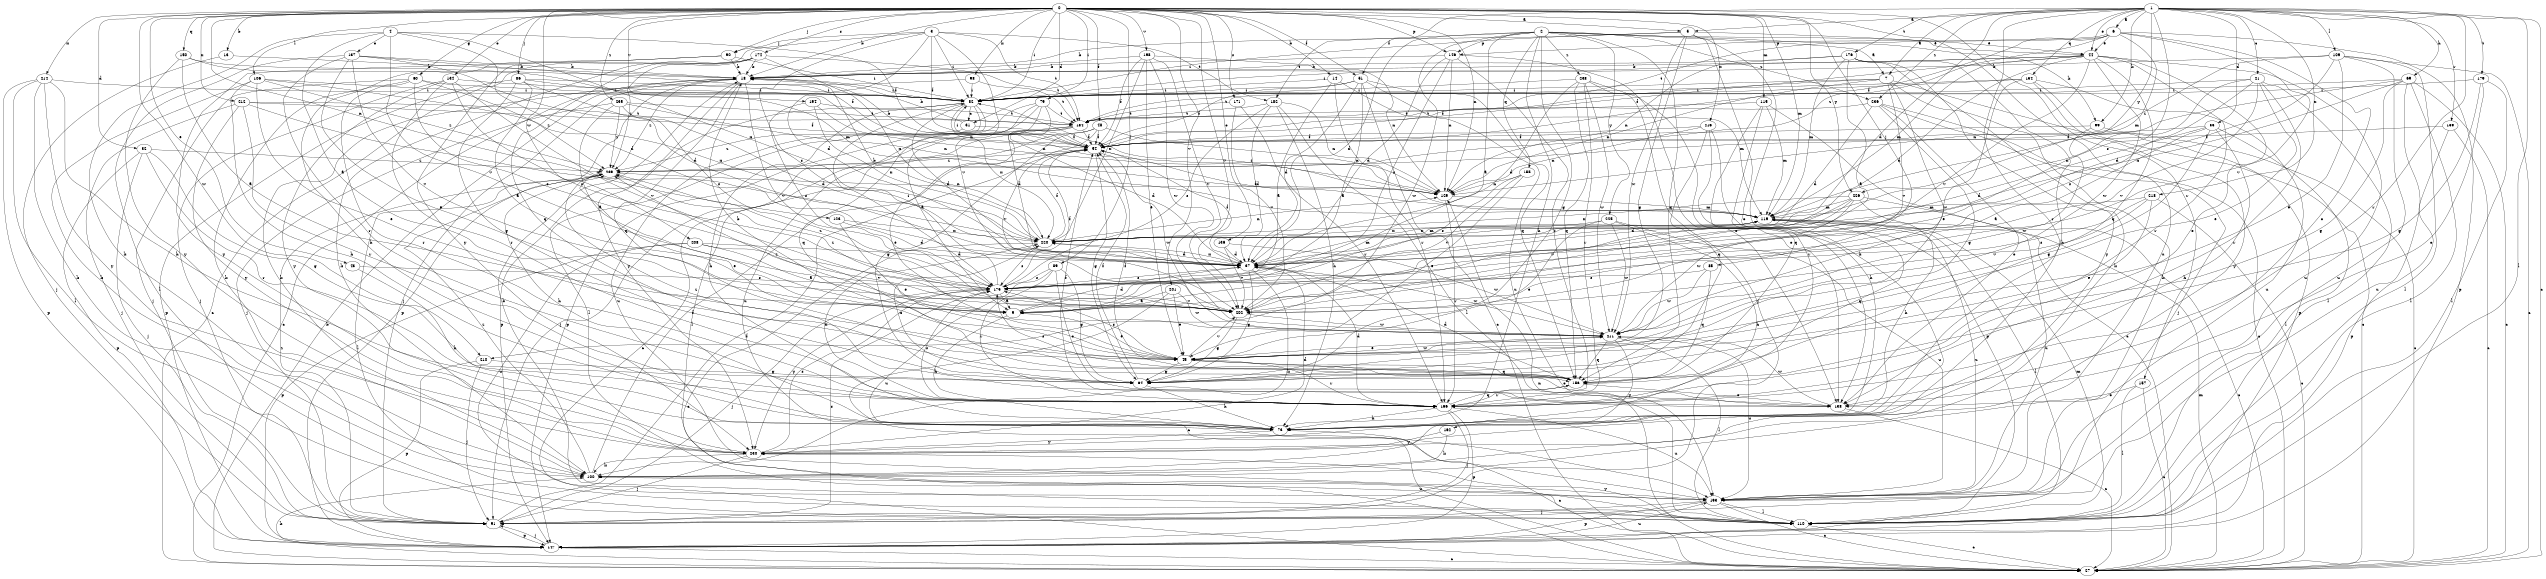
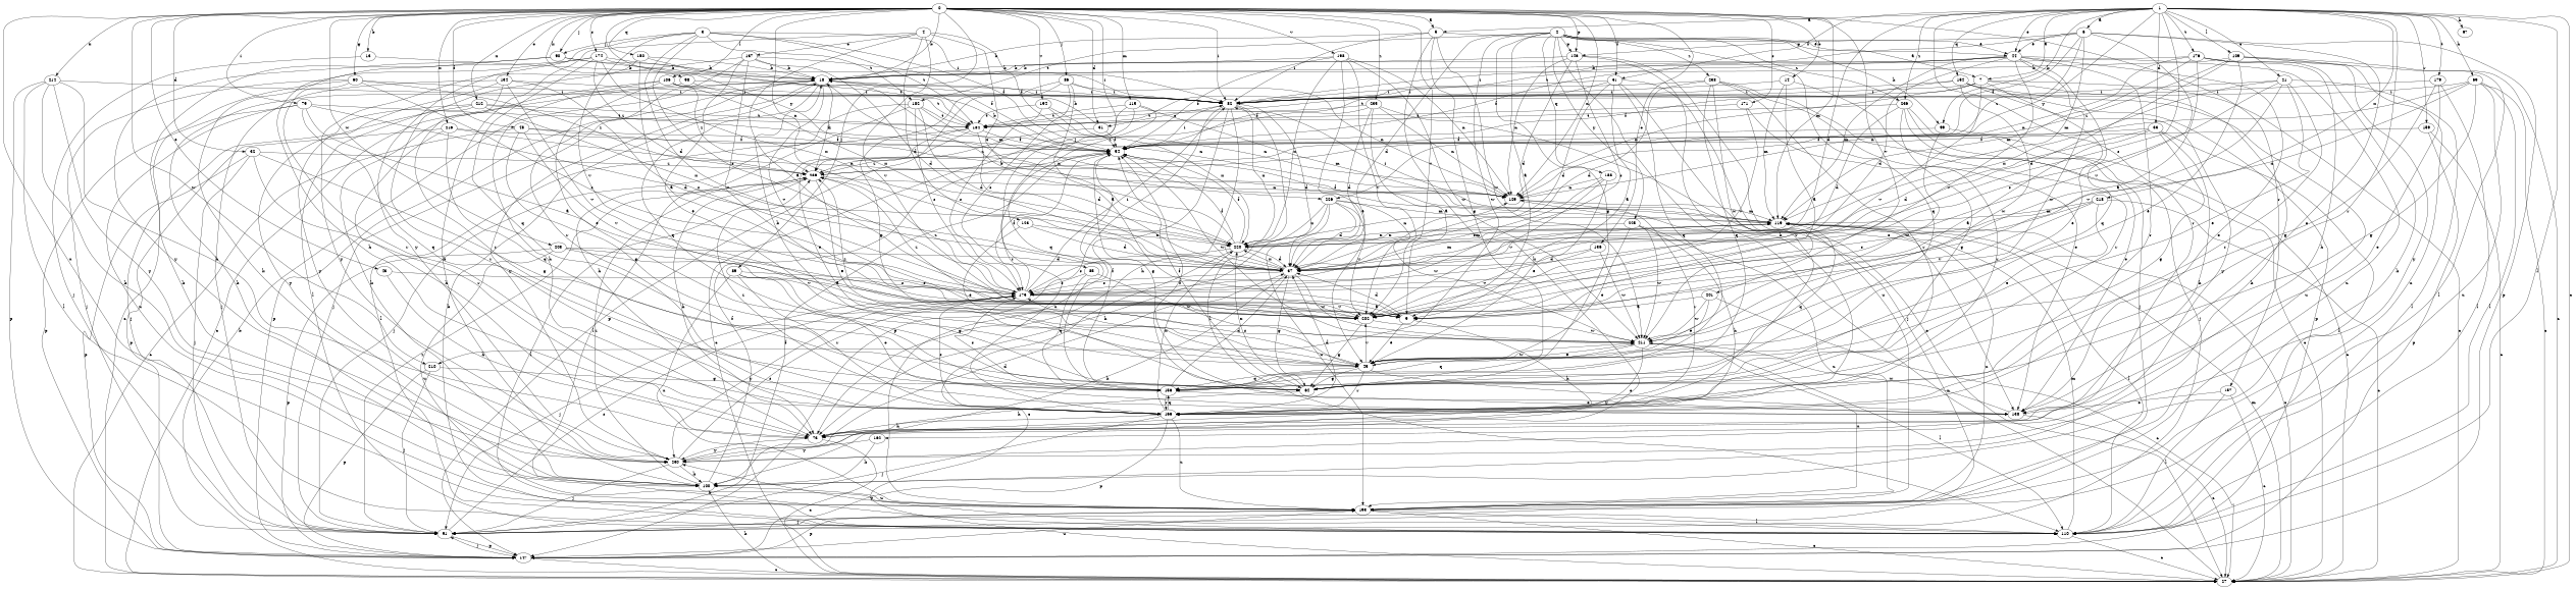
  strict digraph {
    fontname="DejaVu Serif"
    node [fontname="DejaVu Serif"]
    edge [fontname="DejaVu Serif"]
    0
    5
    13
    14
    18
    31
    32
    43
    48
    51
    60
    79
    82
    85
    86
    89
    90
    98
    106
    115
    119
    123
    129
    134
    136
    146
    150
    157
    171
    174
    193
    194
    198
    201
    202
    208
    210
    212
    214
    216
    226
    235
    44
    64
    100
    138
    211
    91
    166
    9
    27
    156
    230
    147
    239
    54
    175
    73
    37
    184
    110
    220
    45
    1
    6
    7
    21
    33
+   67
    69
    99
    109
    154
    159
    162
    176
    179
    218
    236
    2
    155
    182
    n83 [label=225]
    238
    3
    4
    137
    0 -> 5 [label=a]
    0 -> 13 [label=b]
    0 -> 14 [label=b]
    0 -> 18 [label=b]
    0 -> 31 [label=d]
    0 -> 32 [label=d]
    0 -> 43 [label=e]
    0 -> 48 [label=f]
    0 -> 51 [label=f]
    0 -> 60 [label=g]
    0 -> 79 [label=i]
    0 -> 82 [label=i]
    0 -> 85 [label=j]
    0 -> 86 [label=j]
    0 -> 89 [label=j]
    0 -> 90 [label=j]
    0 -> 98 [label=k]
    0 -> 106 [label=l]
    0 -> 115 [label=m]
    0 -> 119 [label=m]
    0 -> 123 [label=n]
    0 -> 129 [label=n]
    0 -> 134 [label=o]
    0 -> 136 [label=o]
    0 -> 146 [label=p]
    0 -> 150 [label=q]
    0 -> 157 [label=r]
    0 -> 171 [label=s]
    0 -> 174 [label=s]
    0 -> 193 [label=u]
    0 -> 194 [label=v]
    0 -> 198 [label=v]
    0 -> 201 [label=v]
    0 -> 202 [label=v]
    0 -> 208 [label=w]
    0 -> 210 [label=w]
    0 -> 212 [label=x]
    0 -> 214 [label=x]
    0 -> 216 [label=x]
    0 -> 226 [label=y]
    0 -> 235 [label=z]
    5 -> 18 [label=b]
    5 -> 82 [label=i]
    5 -> 44 [label=e]
    5 -> 64 [label=g]
    5 -> 100 [label=k]
-   5 -> 138 [label=o]
    5 -> 211 [label=w]
    13 -> 18 [label=b]
    13 -> 91 [label=j]
    14 -> 82 [label=i]
    14 -> 119 [label=m]
    14 -> 166 [label=r]
    14 -> 9 [label=a]
    18 -> 82 [label=i]
    18 -> 202 [label=v]
    18 -> 91 [label=j]
    18 -> 27 [label=c]
    18 -> 156 [label=q]
    18 -> 230 [label=y]
    18 -> 147 [label=p]
    18 -> 239 [label=z]
    31 -> 18 [label=b]
    31 -> 239 [label=z]
    31 -> 54 [label=f]
    32 -> 64 [label=g]
    32 -> 91 [label=j]
    32 -> 166 [label=r]
    32 -> 147 [label=p]
    32 -> 239 [label=z]
    43 -> 175 [label=s]
    43 -> 73 [label=h]
    48 -> 129 [label=n]
    48 -> 202 [label=v]
    48 -> 64 [label=g]
    48 -> 27 [label=c]
    48 -> 54 [label=f]
    51 -> 82 [label=i]
    51 -> 193 [label=u]
    51 -> 9 [label=a]
    51 -> 27 [label=c]
    51 -> 156 [label=q]
    51 -> 54 [label=f]
    51 -> 37 [label=d]
    60 -> 82 [label=i]
    60 -> 100 [label=k]
    60 -> 91 [label=j]
    60 -> 166 [label=r]
    60 -> 239 [label=z]
    60 -> 175 [label=s]
    79 -> 193 [label=u]
    79 -> 9 [label=a]
    79 -> 156 [label=q]
    79 -> 147 [label=p]
    79 -> 37 [label=d]
    79 -> 184 [label=t]
    82 -> 31 [label=c]
    82 -> 193 [label=u]
    82 -> 147 [label=p]
    82 -> 73 [label=h]
    82 -> 37 [label=d]
    82 -> 110 [label=l]
    82 -> 220 [label=x]
    85 -> 211 [label=w]
    85 -> 156 [label=q]
    85 -> 175 [label=s]
    86 -> 82 [label=i]
    86 -> 129 [label=n]
    86 -> 64 [label=g]
    86 -> 9 [label=a]
    86 -> 147 [label=p]
    86 -> 175 [label=s]
    89 -> 193 [label=u]
    89 -> 64 [label=g]
    89 -> 138 [label=o]
    89 -> 166 [label=r]
    89 -> 175 [label=s]
    90 -> 18 [label=b]
    90 -> 82 [label=i]
    90 -> 230 [label=y]
    90 -> 73 [label=h]
    98 -> 82 [label=i]
    98 -> 100 [label=k]
    98 -> 184 [label=t]
    106 -> 82 [label=i]
    106 -> 100 [label=k]
    106 -> 239 [label=z]
    106 -> 73 [label=h]
    106 -> 220 [label=x]
    106 -> 45 [label=e]
    115 -> 119 [label=m]
    115 -> 166 [label=r]
    115 -> 27 [label=c]
    115 -> 156 [label=q]
    115 -> 184 [label=t]
    119 -> 82 [label=i]
    119 -> 193 [label=u]
    119 -> 27 [label=c]
    119 -> 156 [label=q]
    119 -> 54 [label=f]
    119 -> 110 [label=l]
    119 -> 220 [label=x]
    123 -> 37 [label=d]
    123 -> 220 [label=x]
    123 -> 45 [label=e]
    129 -> 119 [label=m]
    129 -> 166 [label=r]
    134 -> 82 [label=i]
    134 -> 202 [label=v]
    134 -> 91 [label=j]
    134 -> 166 [label=r]
    134 -> 230 [label=y]
    134 -> 175 [label=s]
    136 -> 202 [label=v]
    136 -> 211 [label=w]
    136 -> 37 [label=d]
    146 -> 18 [label=b]
    146 -> 129 [label=n]
    146 -> 138 [label=o]
    146 -> 166 [label=r]
    146 -> 175 [label=s]
    146 -> 37 [label=d]
    150 -> 18 [label=b]
    150 -> 119 [label=m]
    150 -> 9 [label=a]
    150 -> 230 [label=y]
    157 -> 138 [label=o]
    157 -> 27 [label=c]
    157 -> 110 [label=l]
    171 -> 202 [label=v]
    171 -> 166 [label=r]
    171 -> 184 [label=t]
    174 -> 18 [label=b]
    174 -> 100 [label=k]
    174 -> 27 [label=c]
    174 -> 156 [label=q]
    174 -> 239 [label=z]
    174 -> 184 [label=t]
    174 -> 220 [label=x]
    193 -> 91 [label=j]
    193 -> 27 [label=c]
    193 -> 147 [label=p]
    193 -> 110 [label=l]
    194 -> 129 [label=n]
    194 -> 175 [label=s]
    194 -> 184 [label=t]
    194 -> 220 [label=x]
    198 -> 18 [label=b]
    198 -> 129 [label=n]
    198 -> 202 [label=v]
    198 -> 211 [label=w]
    198 -> 54 [label=f]
    198 -> 220 [label=x]
    198 -> 45 [label=e]
    201 -> 211 [label=w]
    201 -> 9 [label=a]
    201 -> 27 [label=c]
    201 -> 45 [label=e]
    202 -> 64 [label=g]
    202 -> 211 [label=w]
    202 -> 239 [label=z]
    208 -> 193 [label=u]
    208 -> 202 [label=v]
    208 -> 9 [label=a]
    208 -> 147 [label=p]
    208 -> 37 [label=d]
    210 -> 64 [label=g]
    210 -> 91 [label=j]
    210 -> 147 [label=p]
    212 -> 91 [label=j]
    212 -> 166 [label=r]
    212 -> 230 [label=y]
    212 -> 54 [label=f]
    212 -> 184 [label=t]
    212 -> 220 [label=x]
    214 -> 82 [label=i]
    214 -> 100 [label=k]
    214 -> 230 [label=y]
    214 -> 147 [label=p]
    214 -> 73 [label=h]
    214 -> 110 [label=l]
    216 -> 129 [label=n]
    216 -> 156 [label=q]
    216 -> 147 [label=p]
    216 -> 54 [label=f]
    216 -> 73 [label=h]
    226 -> 119 [label=m]
    226 -> 193 [label=u]
    226 -> 202 [label=v]
    226 -> 211 [label=w]
    226 -> 73 [label=h]
    226 -> 37 [label=d]
    226 -> 220 [label=x]
    235 -> 129 [label=n]
    235 -> 91 [label=j]
    235 -> 9 [label=a]
    235 -> 239 [label=z]
    235 -> 37 [label=d]
    235 -> 184 [label=t]
    44 -> 18 [label=b]
    44 -> 82 [label=i]
    44 -> 119 [label=m]
    44 -> 193 [label=u]
    44 -> 202 [label=v]
    44 -> 138 [label=o]
    44 -> 211 [label=w]
    44 -> 166 [label=r]
    44 -> 156 [label=q]
    44 -> 54 [label=f]
    44 -> 37 [label=d]
    64 -> 54 [label=f]
    64 -> 73 [label=h]
    64 -> 220 [label=x]
    100 -> 193 [label=u]
    100 -> 239 [label=z]
    100 -> 54 [label=f]
    138 -> 211 [label=w]
    138 -> 27 [label=c]
    138 -> 239 [label=z]
    138 -> 54 [label=f]
    211 -> 193 [label=u]
    211 -> 156 [label=q]
    211 -> 230 [label=y]
    211 -> 239 [label=z]
    211 -> 110 [label=l]
    211 -> 45 [label=e]
    91 -> 147 [label=p]
    91 -> 239 [label=z]
    91 -> 54 [label=f]
    91 -> 175 [label=s]
    166 -> 193 [label=u]
    166 -> 91 [label=j]
    166 -> 156 [label=q]
    166 -> 147 [label=p]
    166 -> 175 [label=s]
    166 -> 73 [label=h]
    166 -> 37 [label=d]
    166 -> 220 [label=x]
    9 -> 73 [label=h]
    9 -> 37 [label=d]
    9 -> 45 [label=e]
    27 -> 18 [label=b]
    27 -> 119 [label=m]
    27 -> 129 [label=n]
    27 -> 100 [label=k]
    156 -> 138 [label=o]
    156 -> 166 [label=r]
    156 -> 54 [label=f]
    156 -> 175 [label=s]
    156 -> 37 [label=d]
    230 -> 100 [label=k]
    230 -> 91 [label=j]
    230 -> 175 [label=s]
    230 -> 37 [label=d]
    147 -> 193 [label=u]
    147 -> 91 [label=j]
    147 -> 27 [label=c]
    239 -> 129 [label=n]
    239 -> 73 [label=h]
    239 -> 110 [label=l]
    239 -> 45 [label=e]
    54 -> 18 [label=b]
    54 -> 82 [label=i]
    54 -> 64 [label=g]
    54 -> 211 [label=w]
    54 -> 239 [label=z]
    175 -> 82 [label=i]
    175 -> 202 [label=v]
    175 -> 91 [label=j]
    175 -> 9 [label=a]
    175 -> 230 [label=y]
    175 -> 239 [label=z]
    175 -> 54 [label=f]
    73 -> 27 [label=c]
    73 -> 230 [label=y]
    37 -> 119 [label=m]
    37 -> 64 [label=g]
    37 -> 100 [label=k]
    37 -> 211 [label=w]
    37 -> 54 [label=f]
    37 -> 175 [label=s]
    37 -> 220 [label=x]
    184 -> 91 [label=j]
    184 -> 54 [label=f]
    184 -> 37 [label=d]
    184 -> 110 [label=l]
    184 -> 45 [label=e]
    110 -> 18 [label=b]
    110 -> 119 [label=m]
    110 -> 27 [label=c]
    110 -> 230 [label=y]
    220 -> 18 [label=b]
    220 -> 119 [label=m]
    220 -> 129 [label=n]
    220 -> 27 [label=c]
    220 -> 54 [label=f]
    220 -> 175 [label=s]
    220 -> 37 [label=d]
    45 -> 18 [label=b]
    45 -> 202 [label=v]
    45 -> 64 [label=g]
    45 -> 138 [label=o]
    45 -> 211 [label=w]
    45 -> 166 [label=r]
    45 -> 156 [label=q]
    45 -> 175 [label=s]
    1 -> 5 [label=a]
    1 -> 51 [label=f]
    1 -> 226 [label=y]
    1 -> 44 [label=e]
    1 -> 166 [label=r]
    1 -> 27 [label=c]
    1 -> 175 [label=s]
    1 -> 37 [label=d]
    1 -> 110 [label=l]
    1 -> 6 [label=a]
    1 -> 7 [label=a]
    1 -> 21 [label=c]
    1 -> 33 [label=d]
+   1 -> 67 [label=h]
    1 -> 69 [label=h]
    1 -> 99 [label=k]
    1 -> 109 [label=l]
    1 -> 154 [label=q]
    1 -> 159 [label=r]
    1 -> 162 [label=r]
    1 -> 176 [label=t]
    1 -> 179 [label=t]
    1 -> 218 [label=x]
    1 -> 236 [label=z]
    6 -> 119 [label=m]
    6 -> 146 [label=p]
    6 -> 202 [label=v]
    6 -> 44 [label=e]
    6 -> 138 [label=o]
    6 -> 147 [label=p]
    6 -> 239 [label=z]
    6 -> 54 [label=f]
    6 -> 184 [label=t]
    7 -> 82 [label=i]
    7 -> 129 [label=n]
    7 -> 202 [label=v]
    7 -> 100 [label=k]
    7 -> 27 [label=c]
    7 -> 54 [label=f]
    7 -> 45 [label=e]
    21 -> 82 [label=i]
    21 -> 202 [label=v]
    21 -> 166 [label=r]
    21 -> 175 [label=s]
    21 -> 110 [label=l]
    21 -> 220 [label=x]
    21 -> 45 [label=e]
    33 -> 64 [label=g]
    33 -> 9 [label=a]
    33 -> 54 [label=f]
    33 -> 73 [label=h]
    33 -> 37 [label=d]
    33 -> 110 [label=l]
    69 -> 82 [label=i]
    69 -> 129 [label=n]
    69 -> 193 [label=u]
    69 -> 64 [label=g]
    69 -> 27 [label=c]
    69 -> 110 [label=l]
    69 -> 220 [label=x]
    99 -> 211 [label=w]
    99 -> 27 [label=c]
    99 -> 54 [label=f]
    109 -> 18 [label=b]
    109 -> 193 [label=u]
    109 -> 27 [label=c]
    109 -> 239 [label=z]
    109 -> 37 [label=d]
    109 -> 110 [label=l]
    109 -> 45 [label=e]
    154 -> 82 [label=i]
    154 -> 193 [label=u]
    154 -> 211 [label=w]
    154 -> 230 [label=y]
    154 -> 147 [label=p]
    154 -> 184 [label=t]
    159 -> 27 [label=c]
    159 -> 147 [label=p]
    159 -> 54 [label=f]
    162 -> 100 [label=k]
    162 -> 230 [label=y]
    176 -> 18 [label=b]
    176 -> 119 [label=m]
    176 -> 129 [label=n]
    176 -> 100 [label=k]
    176 -> 9 [label=a]
    176 -> 230 [label=y]
    176 -> 73 [label=h]
    179 -> 82 [label=i]
    179 -> 64 [label=g]
    179 -> 138 [label=o]
    179 -> 110 [label=l]
    218 -> 119 [label=m]
    218 -> 202 [label=v]
    218 -> 27 [label=c]
    218 -> 175 [label=s]
    218 -> 45 [label=e]
    236 -> 64 [label=g]
    236 -> 138 [label=o]
    236 -> 91 [label=j]
    236 -> 27 [label=c]
    236 -> 37 [label=d]
    236 -> 184 [label=t]
    2 -> 146 [label=p]
    2 -> 210 [label=w]
    2 -> 44 [label=e]
    2 -> 64 [label=g]
    2 -> 9 [label=a]
    2 -> 156 [label=q]
    2 -> 73 [label=h]
    2 -> 37 [label=d]
    2 -> 7 [label=a]
    2 -> 99 [label=k]
    2 -> 236 [label=z]
    2 -> 155 [label=q]
    2 -> 182 [label=t]
    2 -> n83 [label=y]
    2 -> 238 [label=z]
    155 -> 129 [label=n]
    155 -> 202 [label=v]
    155 -> 175 [label=s]
    155 -> 45 [label=e]
    182 -> 129 [label=n]
    182 -> 175 [label=s]
    182 -> 73 [label=h]
    182 -> 37 [label=d]
    182 -> 184 [label=t]
    182 -> 110 [label=l]
    n83 -> 193 [label=u]
    n83 -> 211 [label=w]
    n83 -> 73 [label=h]
    n83 -> 220 [label=x]
    n83 -> 45 [label=e]
    238 -> 82 [label=i]
    238 -> 138 [label=o]
    238 -> 211 [label=w]
    238 -> 91 [label=j]
    238 -> 166 [label=r]
    238 -> 156 [label=q]
    238 -> 37 [label=d]
    3 -> 82 [label=i]
    3 -> 90 [label=j]
    3 -> 202 [label=v]
    3 -> 230 [label=y]
    3 -> 54 [label=f]
    3 -> 175 [label=s]
    3 -> 37 [label=d]
    3 -> 184 [label=t]
    3 -> 182 [label=t]
    4 -> 202 [label=v]
    4 -> 100 [label=k]
    4 -> 9 [label=a]
    4 -> 54 [label=f]
    4 -> 37 [label=d]
    4 -> 220 [label=x]
    4 -> 137 [label=o]
    137 -> 18 [label=b]
    137 -> 202 [label=v]
    137 -> 166 [label=r]
    137 -> 54 [label=f]
    137 -> 37 [label=d]
    137 -> 110 [label=l]
    137 -> 45 [label=e]
  }
